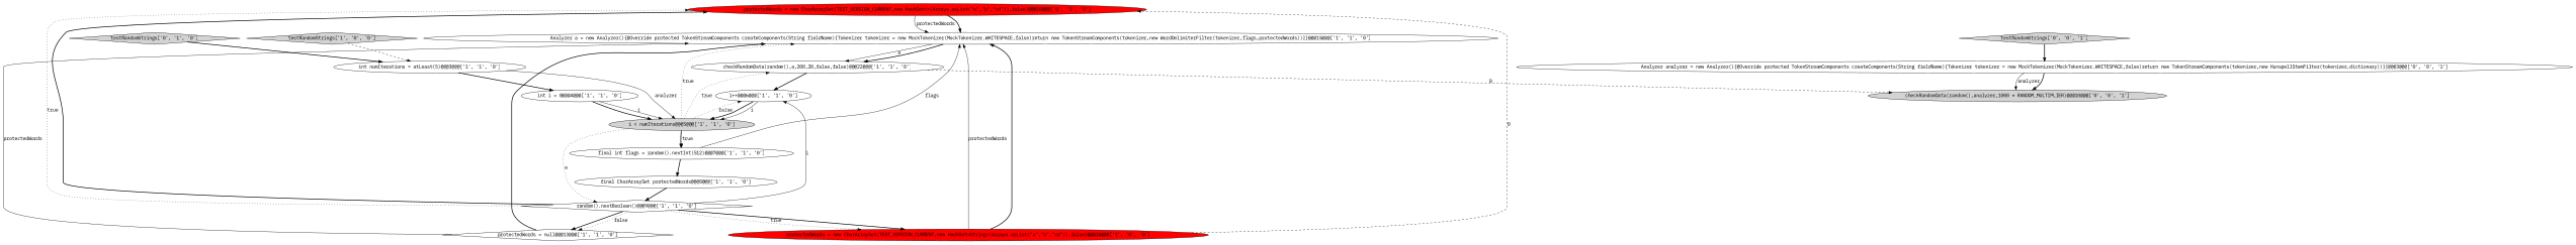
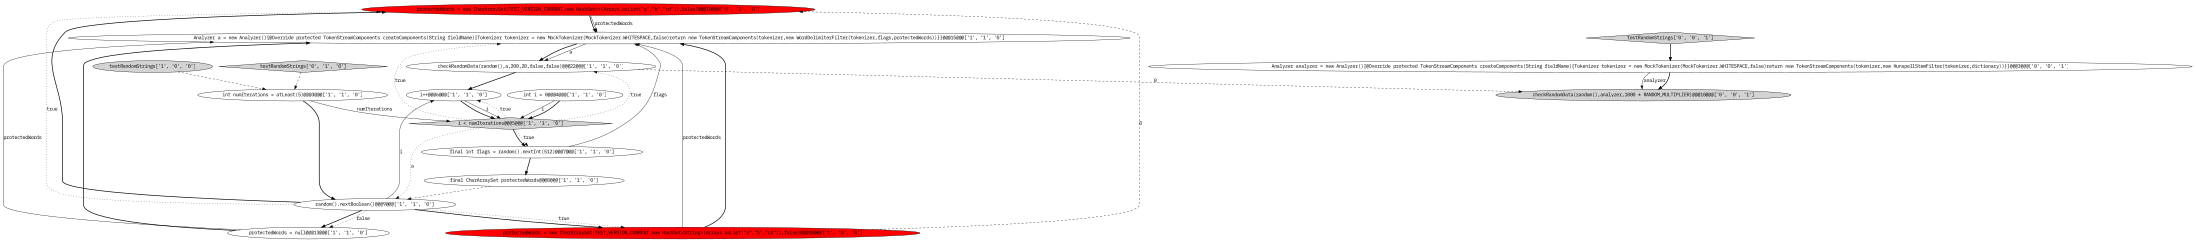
  digraph {
    fontname="IBM Plex Mono"
    node [fillcolor=white fontname="IBM Plex Mono" shape=ellipse style=filled]
    edge [fontname="IBM Plex Mono" style=bold]
    n1 [fillcolor=red label="protectedWords = new CharArraySet(TEST_VERSION_CURRENT,new HashSet<>(Arrays.asList(\"a\",\"b\",\"cd\")),false)@@@10@@@['0', '1', '0']"]
    n2 [label="Analyzer a = new Analyzer(){@Override protected TokenStreamComponents createComponents(String fieldName){Tokenizer tokenizer = new MockTokenizer(MockTokenizer.WHITESPACE,false)return new TokenStreamComponents(tokenizer,new WordDelimiterFilter(tokenizer,flags,protectedWords))}}@@@15@@@['1', '1', '0']"]
    n3 [label="checkRandomData(random(),a,200,20,false,false)@@@22@@@['1', '1', '0']"]
-   n4 [fillcolor=lightgray label="testRandomStrings['1', '0', '0']" shape=diamond]
+   n4 [fillcolor=lightgray label="testRandomStrings['1', '0', '0']"]
    n5 [label="int numIterations = atLeast(5)@@@3@@@['1', '1', '0']"]
    n6 [label="int i = 0@@@4@@@['1', '1', '0']"]
-   n7 [fillcolor=lightgray label="i < numIterations@@@5@@@['1', '1', '0']"]
+   n7 [fillcolor=lightgray label="i < numIterations@@@5@@@['1', '1', '0']" shape=diamond]
    n8 [label="i++@@@6@@@['1', '1', '0']"]
    n9 [fillcolor=lightgray label="checkRandomData(random(),analyzer,1000 * RANDOM_MULTIPLIER)@@@10@@@['0', '0', '1']"]
    n10 [label="final int flags = random().nextInt(512)@@@7@@@['1', '1', '0']"]
-   n11 [label="random().nextBoolean()@@@9@@@['1', '1', '0']" shape=diamond]
+   n11 [label="random().nextBoolean()@@@9@@@['1', '1', '0']"]
    n12 [fillcolor=red label="protectedWords = new CharArraySet(TEST_VERSION_CURRENT,new HashSet<String>(Arrays.asList(\"a\",\"b\",\"cd\")),false)@@@10@@@['1', '0', '0']"]
    n13 [label="final CharArraySet protectedWords@@@8@@@['1', '1', '0']"]
-   n14 [label="protectedWords = null@@@13@@@['1', '1', '0']" shape=diamond]
+   n14 [label="protectedWords = null@@@13@@@['1', '1', '0']"]
    n15 [label="Analyzer analyzer = new Analyzer(){@Override protected TokenStreamComponents createComponents(String fieldName){Tokenizer tokenizer = new MockTokenizer(MockTokenizer.WHITESPACE,false)return new TokenStreamComponents(tokenizer,new HunspellStemFilter(tokenizer,dictionary))}}@@@3@@@['0', '0', '1']"]
    n16 [fillcolor=lightgray label="testRandomStrings['0', '1', '0']" shape=diamond]
    n17 [fillcolor=lightgray label="testRandomStrings['0', '0', '1']" shape=diamond]
    n1 -> n2
    n1 -> n2 [label=protectedWords style=solid]
    n2 -> n3 [label=a style=solid]
    n2 -> n3
    n3 -> n8
    n3 -> n9 [label=0 style=dashed]
    n4 -> n5 [style=dashed]
-   n5 -> n6
-   n5 -> n7 [label=analyzer style=solid]
+   n5 -> n11
+   n5 -> n7 [label=numIterations style=solid]
    n6 -> n7 [label=i style=solid]
    n6 -> n7
    n7 -> n2 [label=true style=dotted]
    n7 -> n3 [label=true style=dotted]
-   n7 -> n8 [label=false style=dotted]
+   n7 -> n8 [label=true style=dotted]
    n7 -> n10
    n7 -> n10 [label=true style=dotted]
    n7 -> n11 [label=a style=dotted]
    n8 -> n7 [label=i style=solid]
    n8 -> n7
    n10 -> n2 [label=flags style=solid]
    n10 -> n13
    n11 -> n1 [label=true style=dotted]
    n11 -> n1
    n11 -> n8 [label=i style=solid]
    n11 -> n12
    n11 -> n12 [label=true style=dotted]
    n11 -> n14
    n11 -> n14 [label=false style=dotted]
    n12 -> n1 [label=0 style=dashed]
    n12 -> n2 [label=protectedWords style=solid]
    n12 -> n2
-   n13 -> n11
+   n13 -> n11 [style=dashed]
    n14 -> n2
    n14 -> n2 [label=protectedWords style=solid]
    n15 -> n9 [label=analyzer style=solid]
    n15 -> n9
-   n16 -> n5
+   n16 -> n5 [style=dashed]
    n17 -> n15
  }
